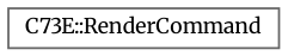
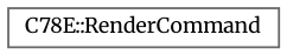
  digraph {
    rankdir=LR
    fontname=Merriweather
-   n1 [color=grey40 fillcolor=white fontname=Merriweather fontsize=10 height=0.2 label="C73E::RenderCommand" shape=box style=filled width=0.4]
+   n1 [color=grey40 fillcolor=white fontname=Merriweather fontsize=10 height=0.2 label="C78E::RenderCommand" shape=box style=filled width=0.4]
  }
